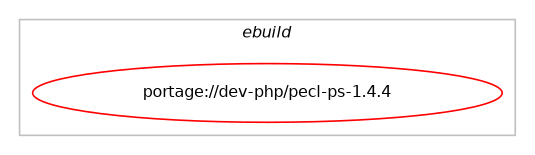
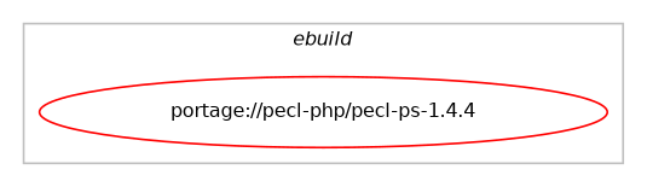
  digraph {
    compound=true
    concentrate=true
    fontname=Helvetica
    fontsize=10
    newrank=true
    rankdir=LR
    ranksep=1.5
-   n1 [color=red fontname=Helvetica fontsize=10 label="portage://dev-php/pecl-ps-1.4.4" width=4]
+   n1 [color=red fontname=Helvetica fontsize=10 label="portage://pecl-php/pecl-ps-1.4.4" width=4]
    subgraph cluster_1 {
      color=gray
      label=<<i>ebuild</i>>
      n1
    }
    subgraph cluster_2 {
      color=gray
      label=<<i>dependencies</i>>
      subgraph cluster_3 {
        color=gray
        fillcolor="#eeeeee"
        label=<<i>compile</i>>
        style=filled
      }
      subgraph cluster_4 {
        color=gray
        fillcolor="#eeeeee"
        label=<<i>compile and run</i>>
        style=filled
      }
      subgraph cluster_5 {
        color=gray
        fillcolor="#eeeeee"
        label=<<i>run</i>>
        style=filled
      }
    }
    subgraph cluster_6 {
      color=gray
      label=<<i>candidates</i>>
      rank=same
    }
  }
